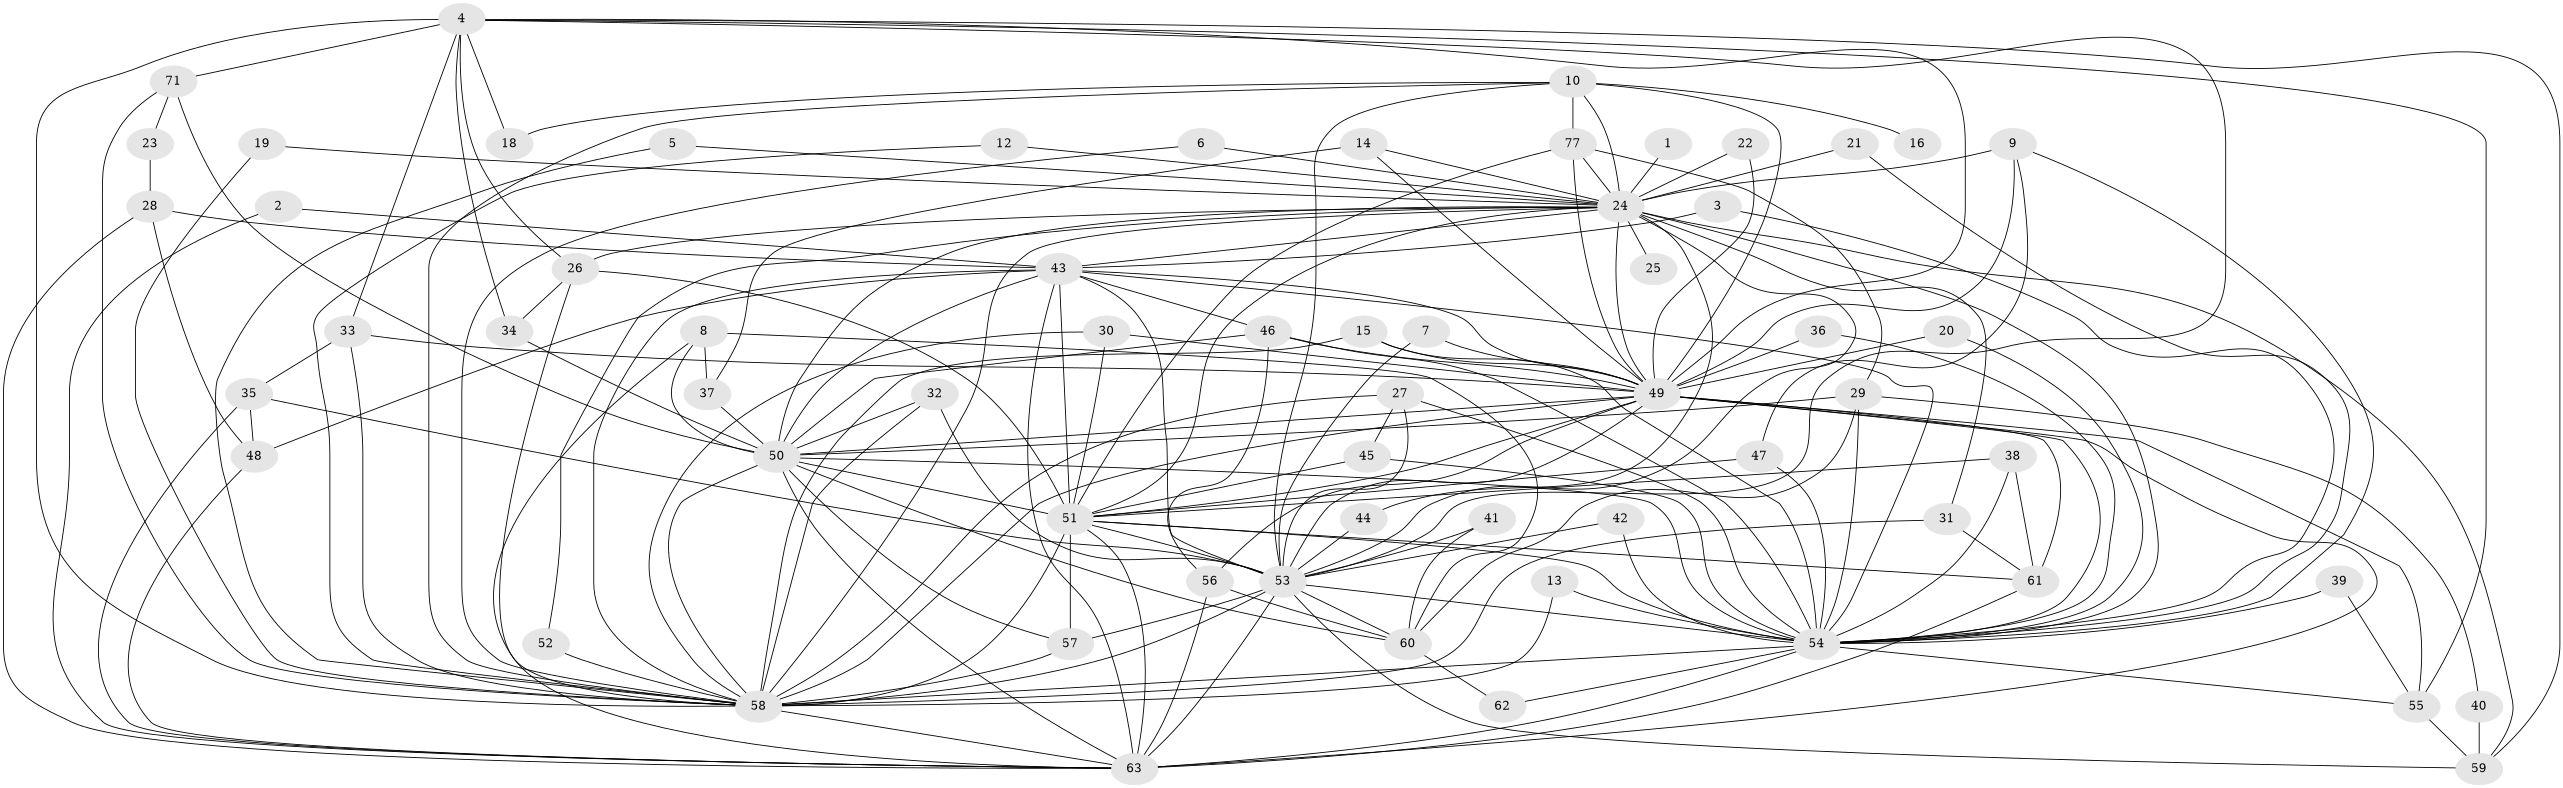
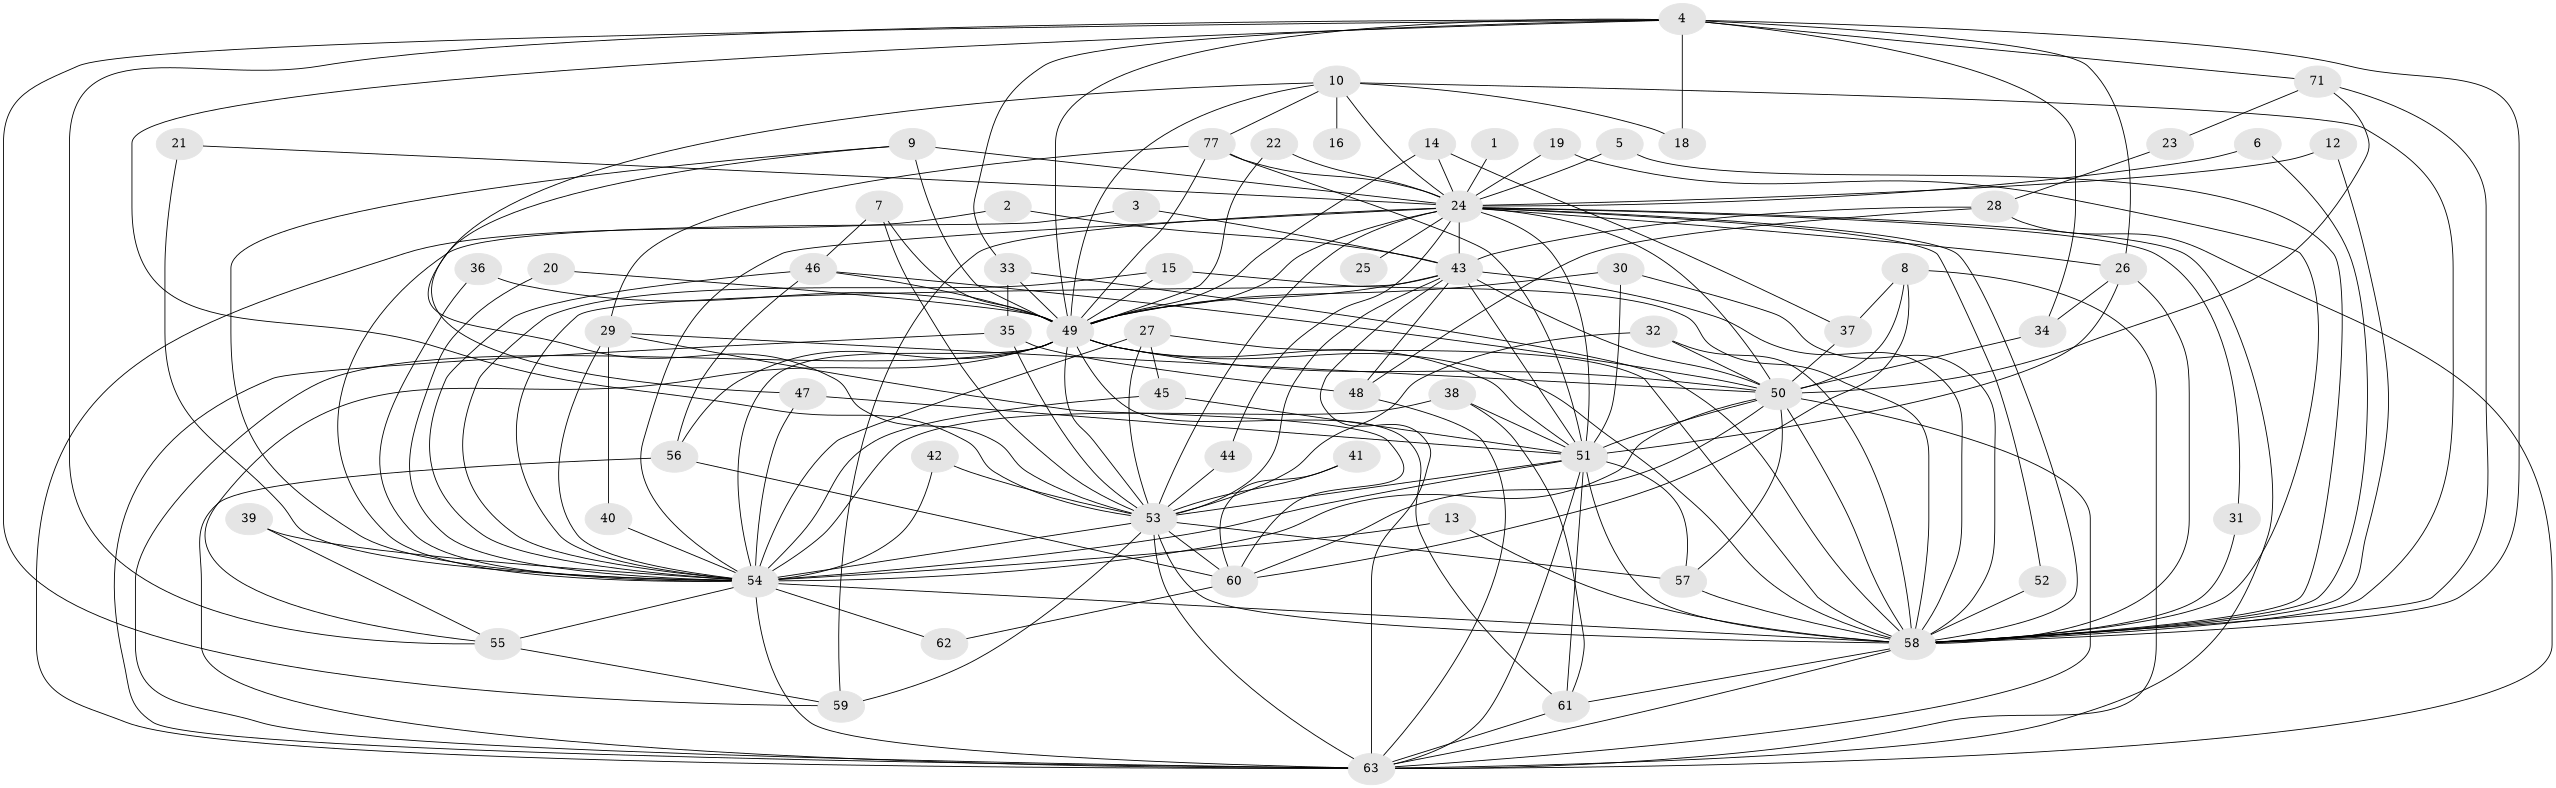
  graph {
    node [color=gray90 style=filled]
    edge [weight=1.0]
    1
    24
    43
    63
    54
    26
    49
    53
    58
    59
    50
    51
    25
    31
    44
    52
    2
    48
    46
    3
    55
    62
    n23 [label=71]
    4
    18
    33
    34
    23
    35
    61
    56
    60
    57
    5
    6
    7
    8
    37
    9
    47
    10
    16
    n43 [label=77]
    29
    28
    12
    13
    14
    15
    40
    19
    20
    21
    22
    27
    45
    30
    32
    36
    38
    39
    41
    42
    1 -- 24
    24 -- 43
+   24 -- 63
    24 -- 54 [weight=3.0]
    24 -- 26
    24 -- 49 [weight=2.0]
    24 -- 53
    24 -- 58
    24 -- 59
    24 -- 50
    24 -- 51
    24 -- 25
    24 -- 31
    24 -- 44
    24 -- 52
    43 -- 63
    43 -- 54 [weight=2.0]
    43 -- 49
    43 -- 53
    43 -- 58
    43 -- 50 [weight=2.0]
    43 -- 51
    43 -- 48
-   43 -- 46
+   7 -- 46
    54 -- 63 [weight=3.0]
    54 -- 58 [weight=2.0]
    54 -- 55 [weight=2.0]
    54 -- 62
    26 -- 58
    26 -- 51
    26 -- 34
    49 -- 63 [weight=2.0]
    49 -- 54 [weight=2.0]
    49 -- 53
    49 -- 58
    49 -- 50 [weight=2.0]
    49 -- 51
    49 -- 55
    49 -- 61
    49 -- 56
    53 -- 63
    53 -- 54 [weight=2.0]
    53 -- 58 [weight=2.0]
    53 -- 59
    53 -- 60
    53 -- 57
    58 -- 63
-   31 -- 61
+   58 -- 61
    50 -- 63
    50 -- 54 [weight=3.0]
    50 -- 58
    50 -- 51 [weight=2.0]
    50 -- 60
    50 -- 57
    51 -- 63
    51 -- 54 [weight=2.0]
    51 -- 53
    51 -- 58 [weight=2.0]
    51 -- 61
    51 -- 57
    31 -- 58
    44 -- 53
    52 -- 58
    2 -- 43
    2 -- 63
    48 -- 63
    46 -- 54
    46 -- 49
    46 -- 50
    46 -- 56
    3 -- 43
    3 -- 54
    55 -- 59
    n23 -- 58
    n23 -- 50
    n23 -- 23
    4 -- 26
    4 -- 49
    4 -- 53
    4 -- 58 [weight=2.0]
    4 -- 59
    4 -- 55
    4 -- n23
    4 -- 18
    4 -- 33
    4 -- 34
    33 -- 49
    33 -- 58
    33 -- 35
    34 -- 50
    23 -- 28
    35 -- 63
    35 -- 53
    35 -- 48
    61 -- 63
    56 -- 63
    56 -- 60
    60 -- 62
    57 -- 58
    5 -- 24
    5 -- 58
    6 -- 24
    6 -- 58
    7 -- 49
    7 -- 53
    8 -- 63
    8 -- 50
    8 -- 60
    8 -- 37
    37 -- 50
    9 -- 24
    9 -- 54
    9 -- 49 [weight=2.0]
    9 -- 47
    47 -- 54 [weight=2.0]
    47 -- 51
    10 -- 24
    10 -- 49
    10 -- 53
    10 -- 58
    10 -- 18
    10 -- 16
    10 -- n43
    n43 -- 24
    n43 -- 49
    n43 -- 51
    n43 -- 29
    29 -- 54
    29 -- 50 [weight=2.0]
    29 -- 60
    29 -- 40
    28 -- 43
    28 -- 63 [weight=2.0]
    28 -- 48
    12 -- 24
    12 -- 58
    13 -- 54
    13 -- 58
    14 -- 24
    14 -- 49
    14 -- 37
    15 -- 54
    15 -- 49
    15 -- 58
-   40 -- 59
+   40 -- 54
    19 -- 24
    19 -- 58
    20 -- 54
    20 -- 49
    21 -- 24
    21 -- 54
    22 -- 24
    22 -- 49
    27 -- 54
    27 -- 53
    27 -- 58
    27 -- 45
    45 -- 54
    45 -- 51
    30 -- 49
    30 -- 58
    30 -- 51
    32 -- 53
    32 -- 58
    32 -- 50
    36 -- 54
    36 -- 49
    38 -- 54
    38 -- 51
    38 -- 61
    39 -- 54
    39 -- 55
    41 -- 53
    41 -- 60
    42 -- 54
    42 -- 53
  }
